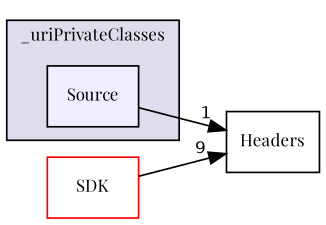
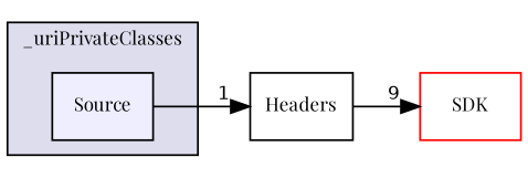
  digraph {
    compound=true
    fontname="Playfair Display"
    rankdir=LR
    node [fontname="Playfair Display" fontsize=10 shape=box style=filled]
    edge [fontname="Playfair Display" labeldistance=1.5 labelfontname=Helvetica labelfontsize=10]
    n1 [fillcolor="#eeeeff" label=Source pencolor=black]
    n2 [label=Headers style=""]
    n3 [color=red fillcolor=white label=SDK]
    subgraph cluster_1 {
      bgcolor="#ddddee"
      fontsize=10
      label=_uriPrivateClasses
      pencolor=black
      n1
    }
    n1 -> n2 [headlabel=1]
-   n3 -> n2 [headlabel=9]
+   n2 -> n3 [headlabel=9]
  }
